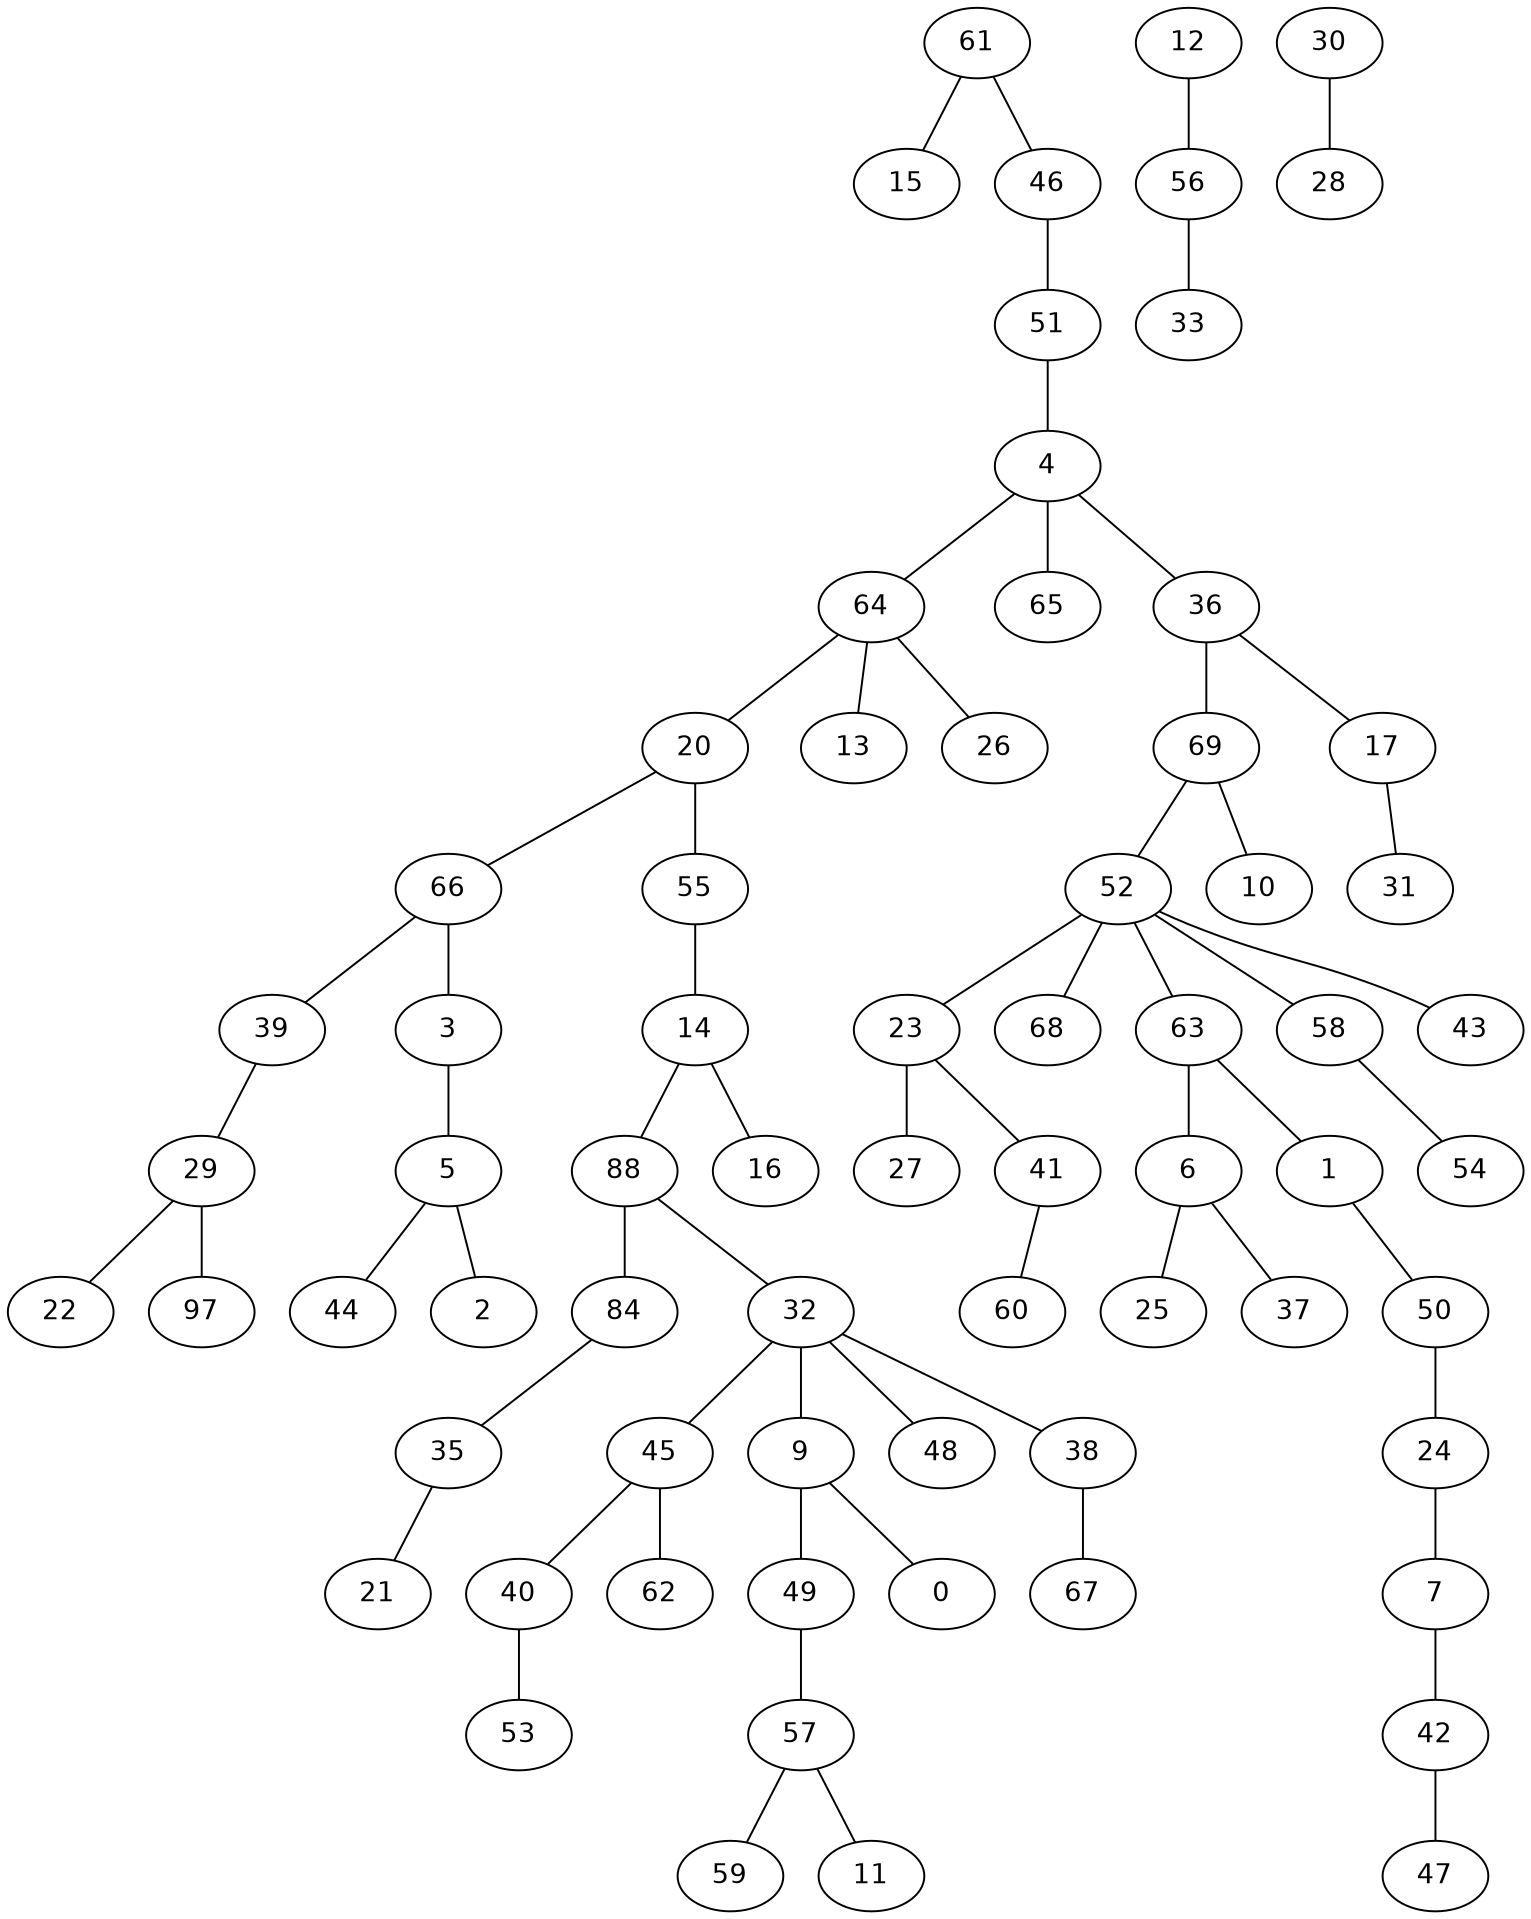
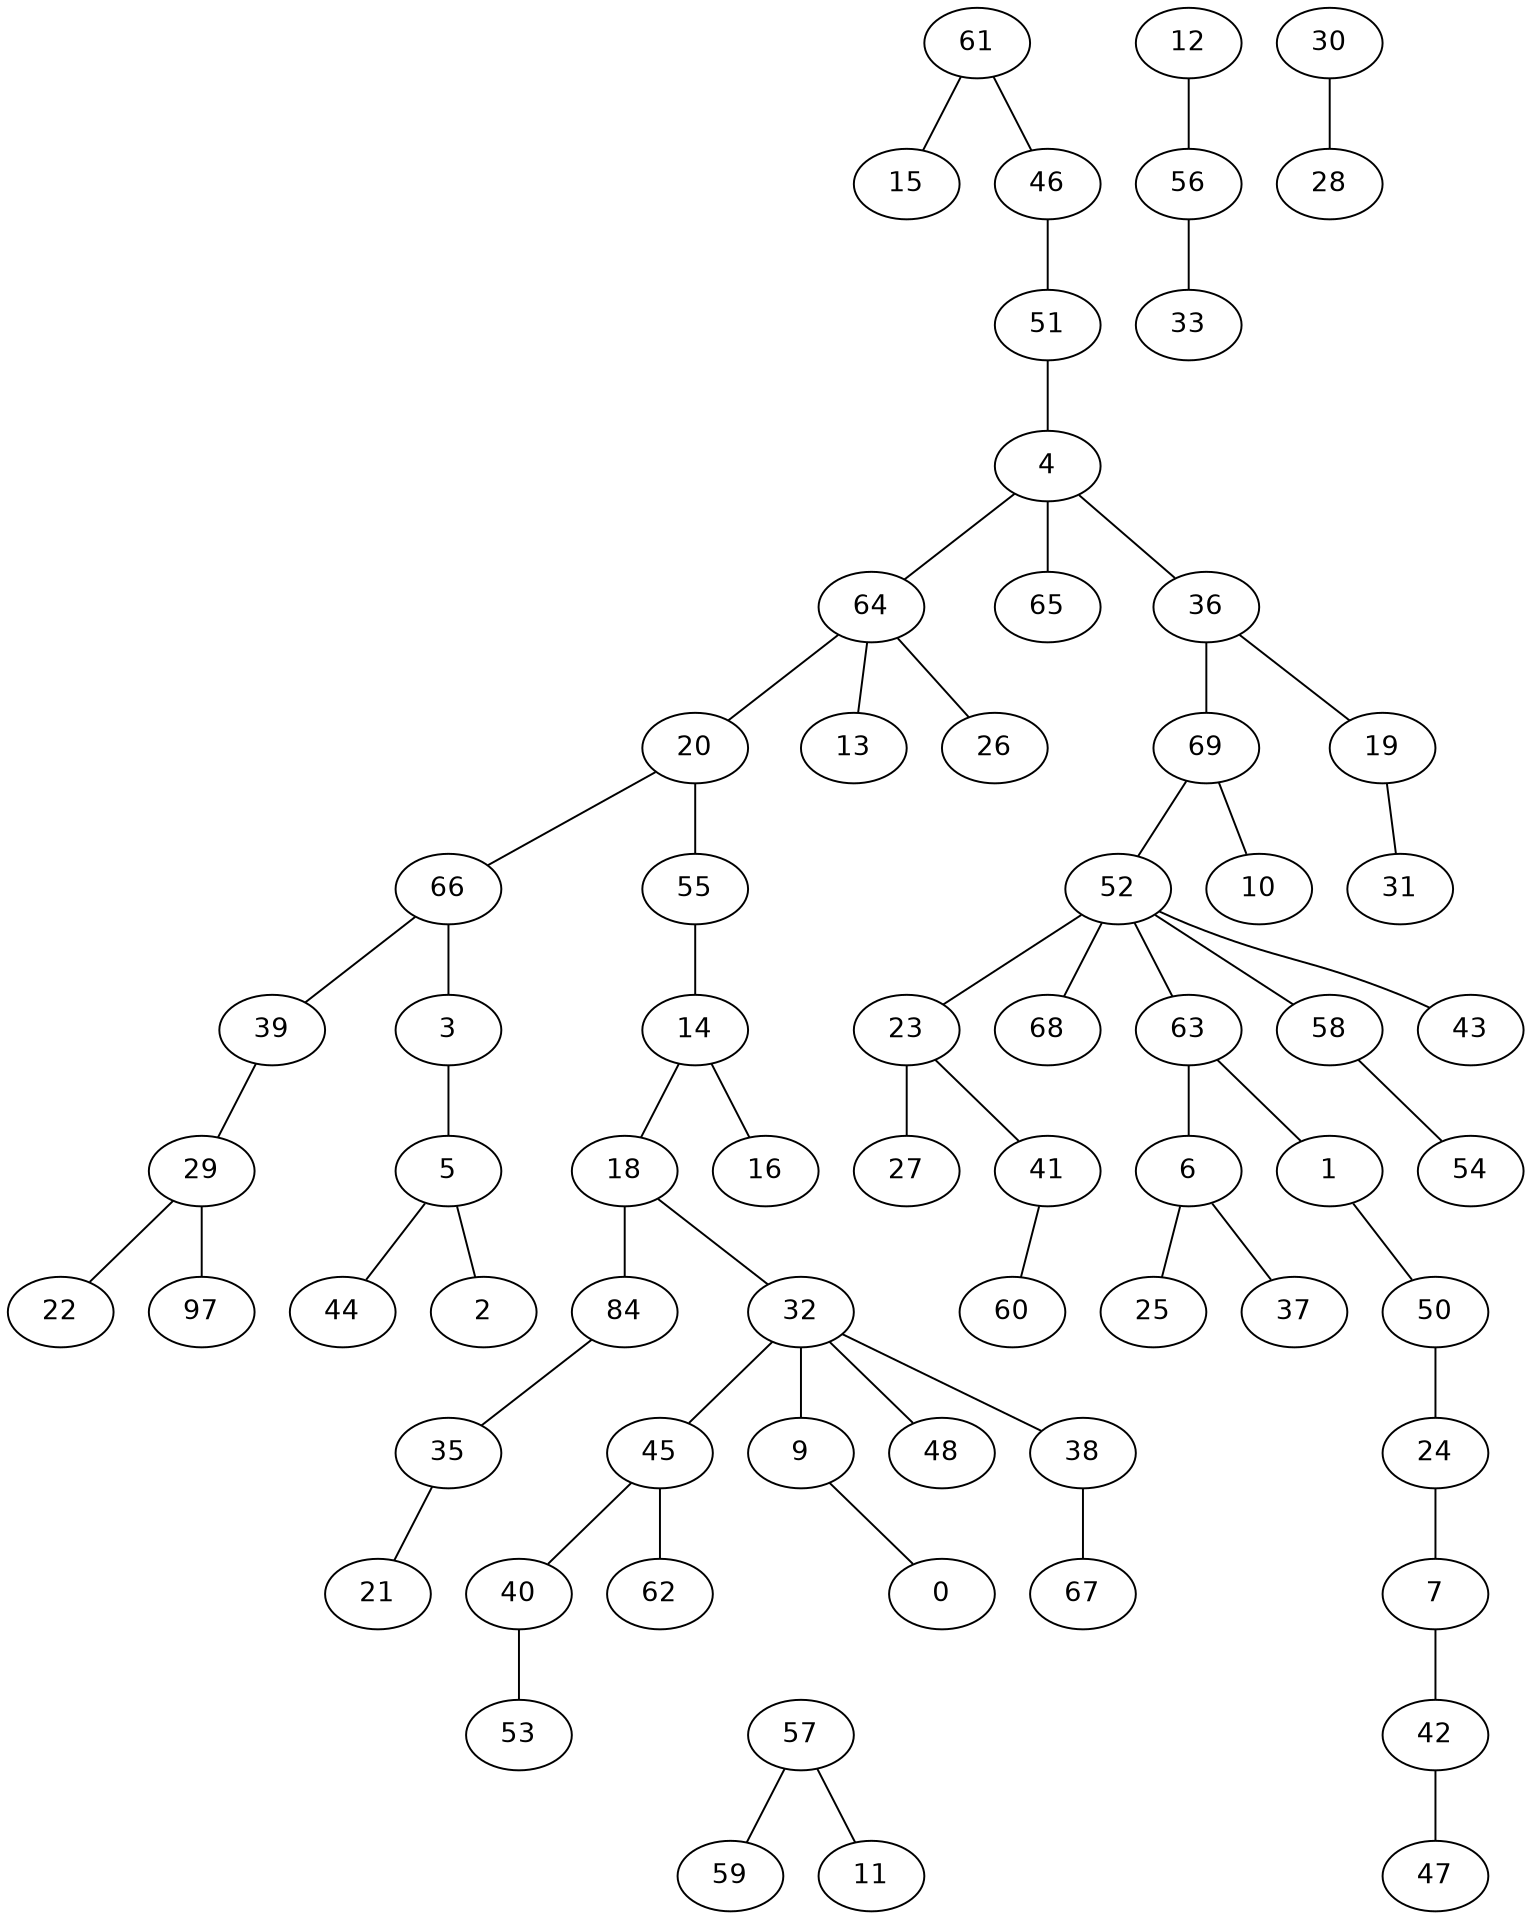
  graph {
    fontname="DejaVu Sans"
    node [fontname="DejaVu Sans"]
    edge [fontname="DejaVu Sans"]
    23
    27
    41
    60
    52
    68
    63
    58
    43
    6
    1
    54
    56
    33
    57
    59
    11
    20
    66
    55
    39
    3
    14
    29
    5
    45
    40
    62
    53
    64
    13
    26
    12
    30
    28
    51
    4
    65
    36
-   49
    n41 [label=84]
-   18 [label=88]
+   18
    32
    35
    9
    48
    38
    21
    22
    n50 [label=97]
    69
-   19 [label=17]
+   19
    10
    25
    37
    16
    7
    42
    47
    31
    24
    0
    67
    50
    61
    15
    46
    44
    2
    23 -- 27
    23 -- 41
    41 -- 60
    52 -- 23
    52 -- 68
    52 -- 63
    52 -- 58
    52 -- 43
    63 -- 6
    63 -- 1
    58 -- 54
    6 -- 25
    6 -- 37
    1 -- 50
    56 -- 33
    57 -- 59
    57 -- 11
    20 -- 66
    20 -- 55
    66 -- 39
    66 -- 3
    55 -- 14
    39 -- 29
    3 -- 5
    14 -- 18
    14 -- 16
    29 -- 22
    29 -- n50
    5 -- 44
    5 -- 2
    45 -- 40
    45 -- 62
    40 -- 53
    64 -- 20
    64 -- 13
    64 -- 26
    12 -- 56
    30 -- 28
    51 -- 4
    4 -- 64
    4 -- 65
    4 -- 36
    36 -- 69
    36 -- 19
-   49 -- 57
    n41 -- 35
    18 -- n41
    18 -- 32
    32 -- 45
    32 -- 9
    32 -- 48
    32 -- 38
    35 -- 21
-   9 -- 49
    9 -- 0
    38 -- 67
    69 -- 52
    69 -- 10
    19 -- 31
    7 -- 42
    42 -- 47
    24 -- 7
    50 -- 24
    61 -- 15
    61 -- 46
    46 -- 51
  }
